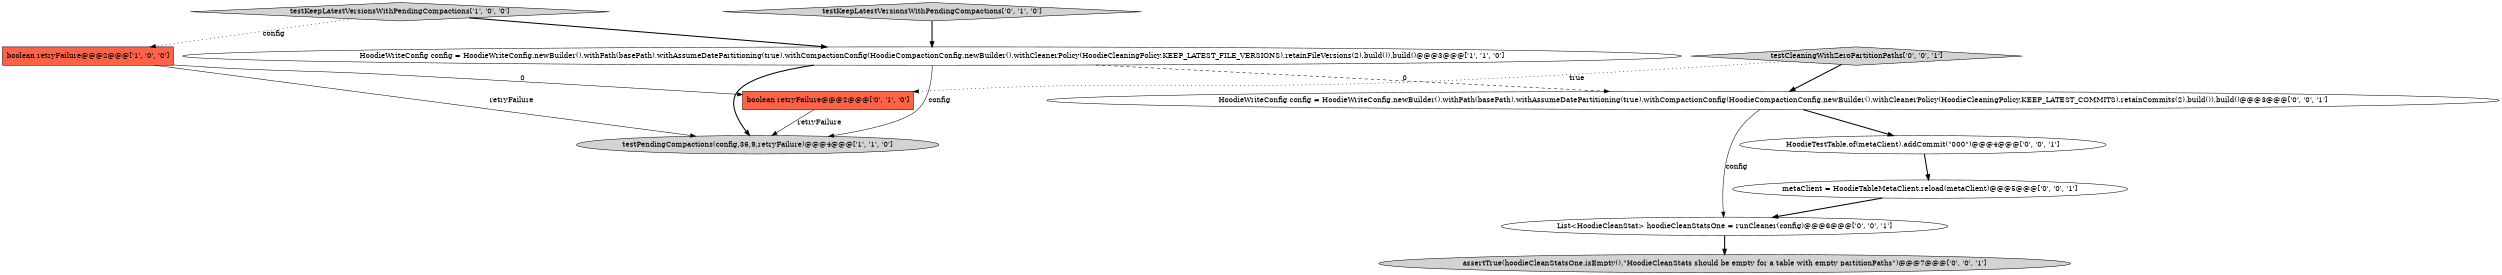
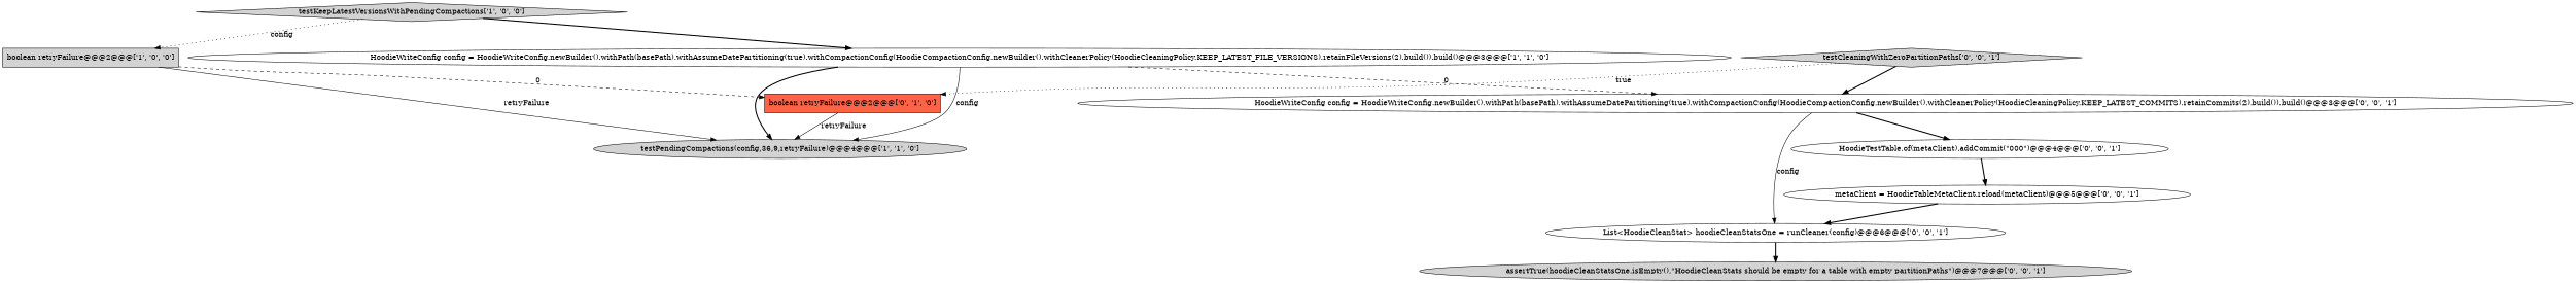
  digraph {
    node [fillcolor=lightgray shape=ellipse style=filled]
    edge [style=bold]
    n1 [label="testKeepLatestVersionsWithPendingCompactions['1', '0', '0']" shape=diamond]
    n2 [fillcolor=white label="HoodieWriteConfig config = HoodieWriteConfig.newBuilder().withPath(basePath).withAssumeDatePartitioning(true).withCompactionConfig(HoodieCompactionConfig.newBuilder().withCleanerPolicy(HoodieCleaningPolicy.KEEP_LATEST_FILE_VERSIONS).retainFileVersions(2).build()).build()@@@3@@@['1', '1', '0']"]
-   n3 [fillcolor=tomato label="boolean retryFailure@@@2@@@['1', '0', '0']" shape=box]
+   n3 [label="boolean retryFailure@@@2@@@['1', '0', '0']" shape=box]
    n4 [fillcolor=white label="HoodieWriteConfig config = HoodieWriteConfig.newBuilder().withPath(basePath).withAssumeDatePartitioning(true).withCompactionConfig(HoodieCompactionConfig.newBuilder().withCleanerPolicy(HoodieCleaningPolicy.KEEP_LATEST_COMMITS).retainCommits(2).build()).build()@@@3@@@['0', '0', '1']"]
    n5 [label="testPendingCompactions(config,36,9,retryFailure)@@@4@@@['1', '1', '0']"]
    n6 [fillcolor=tomato label="boolean retryFailure@@@2@@@['0', '1', '0']" shape=box]
    n7 [fillcolor=white label="List<HoodieCleanStat> hoodieCleanStatsOne = runCleaner(config)@@@6@@@['0', '0', '1']"]
    n8 [fillcolor=white label="HoodieTestTable.of(metaClient).addCommit(\"000\")@@@4@@@['0', '0', '1']"]
    n9 [label="assertTrue(hoodieCleanStatsOne.isEmpty(),\"HoodieCleanStats should be empty for a table with empty partitionPaths\")@@@7@@@['0', '0', '1']"]
    n10 [fillcolor=white label="metaClient = HoodieTableMetaClient.reload(metaClient)@@@5@@@['0', '0', '1']"]
    n11 [label="testCleaningWithZeroPartitionPaths['0', '0', '1']" shape=diamond]
-   n12 [label="testKeepLatestVersionsWithPendingCompactions['0', '1', '0']" shape=diamond]
    n1 -> n2
    n1 -> n3 [label=config style=dotted]
    n2 -> n4 [label=0 style=dashed]
    n2 -> n5
    n2 -> n5 [label=config style=solid]
    n3 -> n5 [label=retryFailure style=solid]
-   n3 -> n6 [label=0 style=solid]
+   n3 -> n6 [label=0 style=dashed]
    n4 -> n7 [label=config style=solid]
    n4 -> n8
    n6 -> n5 [label=retryFailure style=solid]
    n7 -> n9
    n8 -> n10
    n10 -> n7
    n11 -> n4
    n11 -> n6 [label=true style=dotted]
-   n12 -> n2
  }
